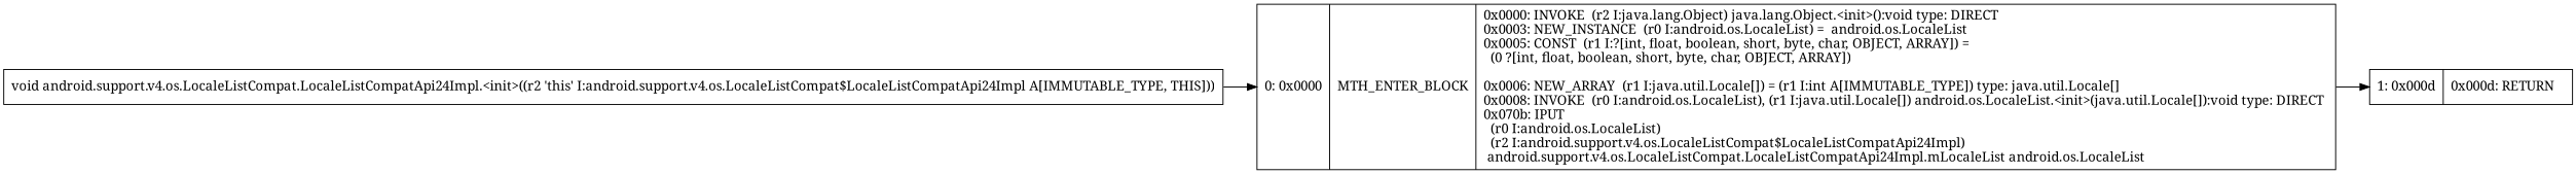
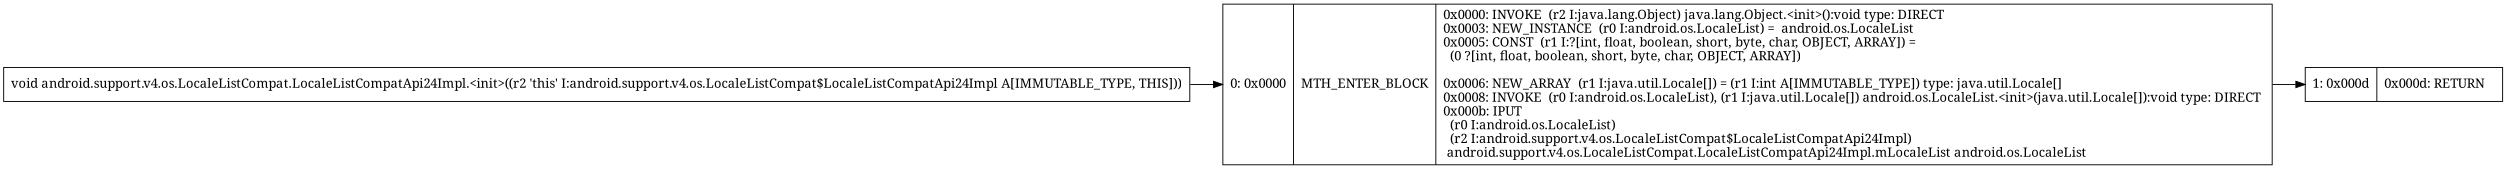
  digraph {
    rankdir=LR
    fontname="Noto Serif"
    node [shape=record fontname="Noto Serif"]
    edge [fontname="Noto Serif"]
-   n1 [label="{0\:\ 0x0000|MTH_ENTER_BLOCK\l|0x0000: INVOKE  (r2 I:java.lang.Object) java.lang.Object.\<init\>():void type: DIRECT \l0x0003: NEW_INSTANCE  (r0 I:android.os.LocaleList) =  android.os.LocaleList \l0x0005: CONST  (r1 I:?[int, float, boolean, short, byte, char, OBJECT, ARRAY]) = \l  (0 ?[int, float, boolean, short, byte, char, OBJECT, ARRAY])\l \l0x0006: NEW_ARRAY  (r1 I:java.util.Locale[]) = (r1 I:int A[IMMUTABLE_TYPE]) type: java.util.Locale[] \l0x0008: INVOKE  (r0 I:android.os.LocaleList), (r1 I:java.util.Locale[]) android.os.LocaleList.\<init\>(java.util.Locale[]):void type: DIRECT \l0x070b: IPUT  \l  (r0 I:android.os.LocaleList)\l  (r2 I:android.support.v4.os.LocaleListCompat$LocaleListCompatApi24Impl)\l android.support.v4.os.LocaleListCompat.LocaleListCompatApi24Impl.mLocaleList android.os.LocaleList \l}"]
+   n1 [label="{0\:\ 0x0000|MTH_ENTER_BLOCK\l|0x0000: INVOKE  (r2 I:java.lang.Object) java.lang.Object.\<init\>():void type: DIRECT \l0x0003: NEW_INSTANCE  (r0 I:android.os.LocaleList) =  android.os.LocaleList \l0x0005: CONST  (r1 I:?[int, float, boolean, short, byte, char, OBJECT, ARRAY]) = \l  (0 ?[int, float, boolean, short, byte, char, OBJECT, ARRAY])\l \l0x0006: NEW_ARRAY  (r1 I:java.util.Locale[]) = (r1 I:int A[IMMUTABLE_TYPE]) type: java.util.Locale[] \l0x0008: INVOKE  (r0 I:android.os.LocaleList), (r1 I:java.util.Locale[]) android.os.LocaleList.\<init\>(java.util.Locale[]):void type: DIRECT \l0x000b: IPUT  \l  (r0 I:android.os.LocaleList)\l  (r2 I:android.support.v4.os.LocaleListCompat$LocaleListCompatApi24Impl)\l android.support.v4.os.LocaleListCompat.LocaleListCompatApi24Impl.mLocaleList android.os.LocaleList \l}"]
    n2 [label="{1\:\ 0x000d|0x000d: RETURN   \l}"]
    n3 [label="{void android.support.v4.os.LocaleListCompat.LocaleListCompatApi24Impl.\<init\>((r2 'this' I:android.support.v4.os.LocaleListCompat$LocaleListCompatApi24Impl A[IMMUTABLE_TYPE, THIS])) }"]
    n1 -> n2
    n3 -> n1
  }
